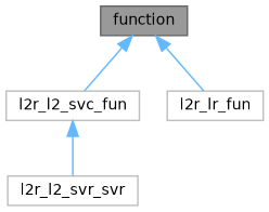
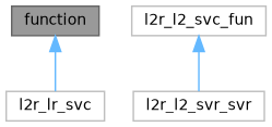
  digraph {
    node [color=grey75 fillcolor=white fontname=Helvetica fontsize=10 shape=box style=filled]
    edge [color=steelblue1 dir=back fontname=Helvetica fontsize=10 labelfontname=Helvetica labelfontsize=10 style=solid]
    n1 [color=gray40 fillcolor=grey60 fontcolor=black height=0.2 label=function width=0.4]
    n2 [height=0.2 label=l2r_l2_svc_fun width=0.4]
-   n3 [height=0.2 label=l2r_lr_fun width=0.4]
+   n3 [height=0.2 label=l2r_lr_svc width=0.4]
    n4 [height=0.2 label=l2r_l2_svr_svr width=0.4]
-   n1 -> n2
    n1 -> n3
    n2 -> n4
  }
